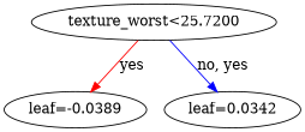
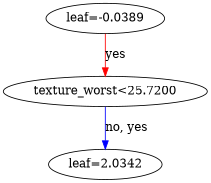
  digraph {
    rankdir=UD
    n1 [label="texture_worst<25.7200"]
    n2 [label="leaf=-0.0389"]
-   n3 [label="leaf=0.0342"]
-   n1 -> n2 [color="#FF0000" label=yes]
+   n3 [label="leaf=2.0342"]
+   n2 -> n1 [color="#FF0000" label=yes]
    n1 -> n3 [color="#0000FF" label="no, yes"]
  }
